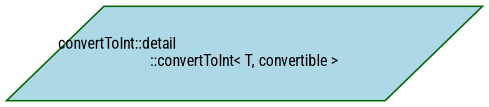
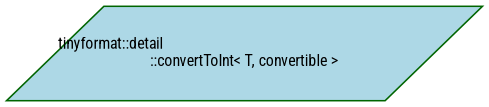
  digraph {
    rankdir=LR
    fontname="Roboto Condensed"
-   n1 [color=darkgreen fillcolor=lightblue fontname="Roboto Condensed" fontsize=10 height=0.2 label="convertToInt::detail\l::convertToInt\< T, convertible \>" shape=parallelogram style=filled width=0.4]
+   n1 [color=darkgreen fillcolor=lightblue fontname="Roboto Condensed" fontsize=10 height=0.2 label="tinyformat::detail\l::convertToInt\< T, convertible \>" shape=parallelogram style=filled width=0.4]
  }
